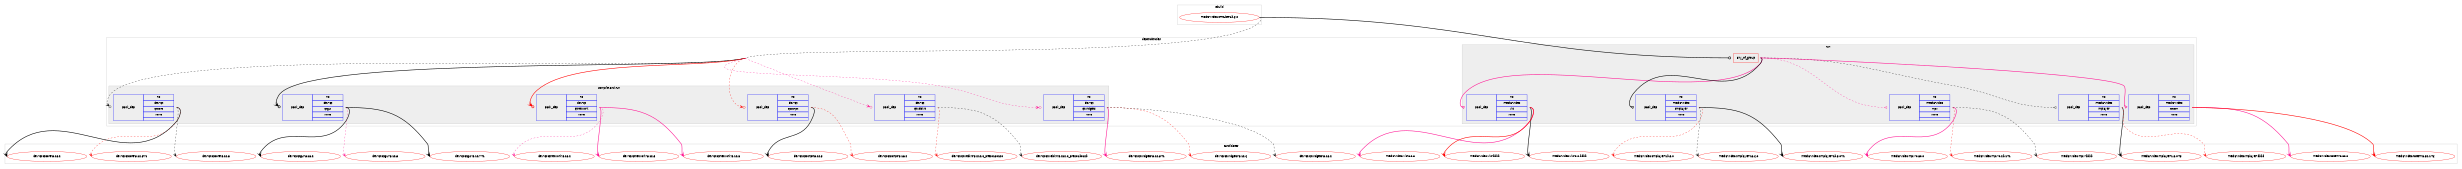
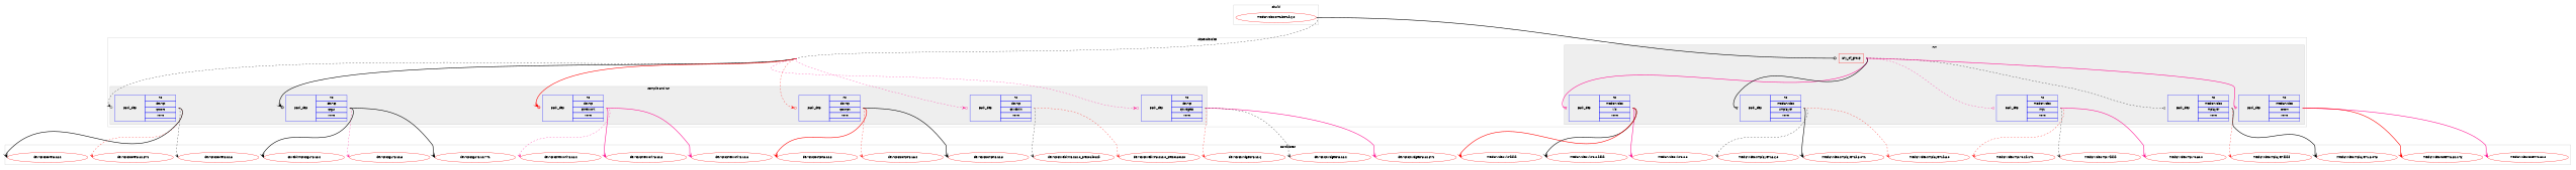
  digraph {
    compound=true
    concentrate=true
    fontname=Helvetica
    fontsize=10
    newrank=true
    rankdir=TB
    ranksep=1.5
    node [color=red fontname=Helvetica fontsize=10]
    edge [arrowhead=vee color=black headport=w style=bold tailport=e weight=100]
    n1 [label="media-video/smtube-19.6.0" width=4]
    n2 [color=blue label=<<TABLE BORDER="0" CELLBORDER="1" CELLSPACING="0" CELLPADDING="4" WIDTH="220"><TR><TD ROWSPAN="6" CELLPADDING="30">pack_dep</TD></TR><TR><TD WIDTH="110">no</TD></TR><TR><TD>dev-qt</TD></TR><TR><TD>qtcore</TD></TR><TR><TD>none</TD></TR><TR><TD></TD></TR></TABLE>> shape=none]
    n3 [color=blue label=<<TABLE BORDER="0" CELLBORDER="1" CELLSPACING="0" CELLPADDING="4" WIDTH="220"><TR><TD ROWSPAN="6" CELLPADDING="30">pack_dep</TD></TR><TR><TD WIDTH="110">no</TD></TR><TR><TD>dev-qt</TD></TR><TR><TD>qtgui</TD></TR><TR><TD>none</TD></TR><TR><TD></TD></TR></TABLE>> shape=none]
    n4 [color=blue label=<<TABLE BORDER="0" CELLBORDER="1" CELLSPACING="0" CELLPADDING="4" WIDTH="220"><TR><TD ROWSPAN="6" CELLPADDING="30">pack_dep</TD></TR><TR><TD WIDTH="110">no</TD></TR><TR><TD>dev-qt</TD></TR><TR><TD>qtnetwork</TD></TR><TR><TD>none</TD></TR><TR><TD></TD></TR></TABLE>> shape=none]
    n5 [color=blue label=<<TABLE BORDER="0" CELLBORDER="1" CELLSPACING="0" CELLPADDING="4" WIDTH="220"><TR><TD ROWSPAN="6" CELLPADDING="30">pack_dep</TD></TR><TR><TD WIDTH="110">no</TD></TR><TR><TD>dev-qt</TD></TR><TR><TD>qtscript</TD></TR><TR><TD>none</TD></TR><TR><TD></TD></TR></TABLE>> shape=none]
    n6 [color=blue label=<<TABLE BORDER="0" CELLBORDER="1" CELLSPACING="0" CELLPADDING="4" WIDTH="220"><TR><TD ROWSPAN="6" CELLPADDING="30">pack_dep</TD></TR><TR><TD WIDTH="110">no</TD></TR><TR><TD>dev-qt</TD></TR><TR><TD>qtwebkit</TD></TR><TR><TD>none</TD></TR><TR><TD></TD></TR></TABLE>> shape=none]
    n7 [color=blue label=<<TABLE BORDER="0" CELLBORDER="1" CELLSPACING="0" CELLPADDING="4" WIDTH="220"><TR><TD ROWSPAN="6" CELLPADDING="30">pack_dep</TD></TR><TR><TD WIDTH="110">no</TD></TR><TR><TD>dev-qt</TD></TR><TR><TD>qtwidgets</TD></TR><TR><TD>none</TD></TR><TR><TD></TD></TR></TABLE>> shape=none]
    n8 [color=blue label=<<TABLE BORDER="0" CELLBORDER="1" CELLSPACING="0" CELLPADDING="4" WIDTH="220"><TR><TD ROWSPAN="6" CELLPADDING="30">pack_dep</TD></TR><TR><TD WIDTH="110">no</TD></TR><TR><TD>media-video</TD></TR><TR><TD>vlc</TD></TR><TR><TD>none</TD></TR><TR><TD></TD></TR></TABLE>> shape=none]
    n9 [color=blue label=<<TABLE BORDER="0" CELLBORDER="1" CELLSPACING="0" CELLPADDING="4" WIDTH="220"><TR><TD ROWSPAN="6" CELLPADDING="30">pack_dep</TD></TR><TR><TD WIDTH="110">no</TD></TR><TR><TD>media-video</TD></TR><TR><TD>smplayer</TD></TR><TR><TD>none</TD></TR><TR><TD></TD></TR></TABLE>> shape=none]
    n10 [color=blue label=<<TABLE BORDER="0" CELLBORDER="1" CELLSPACING="0" CELLPADDING="4" WIDTH="220"><TR><TD ROWSPAN="6" CELLPADDING="30">pack_dep</TD></TR><TR><TD WIDTH="110">no</TD></TR><TR><TD>media-video</TD></TR><TR><TD>mpv</TD></TR><TR><TD>none</TD></TR><TR><TD></TD></TR></TABLE>> shape=none]
    n11 [color=blue label=<<TABLE BORDER="0" CELLBORDER="1" CELLSPACING="0" CELLPADDING="4" WIDTH="220"><TR><TD ROWSPAN="6" CELLPADDING="30">pack_dep</TD></TR><TR><TD WIDTH="110">no</TD></TR><TR><TD>media-video</TD></TR><TR><TD>mplayer</TD></TR><TR><TD>none</TD></TR><TR><TD></TD></TR></TABLE>> shape=none]
    n12 [color=blue label=<<TABLE BORDER="0" CELLBORDER="1" CELLSPACING="0" CELLPADDING="4" WIDTH="220"><TR><TD ROWSPAN="6" CELLPADDING="30">pack_dep</TD></TR><TR><TD WIDTH="110">no</TD></TR><TR><TD>media-video</TD></TR><TR><TD>totem</TD></TR><TR><TD>none</TD></TR><TR><TD></TD></TR></TABLE>> shape=none]
    n13 [label=<<TABLE BORDER="0" CELLBORDER="1" CELLSPACING="0" CELLPADDING="4"><TR><TD CELLPADDING="10">any_of_group</TD></TR></TABLE>> shape=none]
    n14 [label="dev-qt/qtcore-5.12.3" width=4]
    n15 [label="dev-qt/qtcore-5.12.5-r1" width=4]
    n16 [label="dev-qt/qtcore-5.13.2" width=4]
    n17 [label="dev-qt/qtgui-5.12.7-r1" width=4]
    n18 [label="dev-qt/qtgui-5.12.5" width=4]
-   n19 [label="dev-qt/qtgui-5.13.2" width=4]
+   n19 [label="qtwebkit-qt/qtgui-5.13.2" width=4]
    n20 [label="dev-qt/qtnetwork-5.12.3" width=4]
    n21 [label="dev-qt/qtnetwork-5.12.5" width=4]
    n22 [label="dev-qt/qtnetwork-5.13.2" width=4]
    n23 [label="dev-qt/qtwebkit-5.212.0_pre20180120" width=4]
    n24 [label="dev-qt/qtwebkit-5.212.0_pre20190129" width=4]
+   n25 [label="dev-qt/qtscript-5.12.3" width=4]
    n26 [label="dev-qt/qtscript-5.12.5" width=4]
    n27 [label="dev-qt/qtscript-5.13.2" width=4]
    n28 [label="dev-qt/qtwidgets-5.12.6" width=4]
    n29 [label="dev-qt/qtwidgets-5.12.5-r1" width=4]
    n30 [label="dev-qt/qtwidgets-5.13.2" width=4]
    n31 [label="media-video/smplayer-18.6.0" width=4]
    n32 [label="media-video/smplayer-19.5.0" width=4]
    n33 [label="media-video/smplayer-19.5.0-r1" width=4]
    n34 [label="media-video/mpv-0.29.1-r1" width=4]
    n35 [label="media-video/mpv-0.30.0" width=4]
    n36 [label="media-video/mpv-9999" width=4]
    n37 [label="media-video/totem-3.30.0" width=4]
    n38 [label="media-video/totem-3.32.1-r6" width=4]
    n39 [label="media-video/mplayer-1.3.0-r5" width=4]
    n40 [label="media-video/mplayer-9999" width=4]
    n41 [label="media-video/vlc-3.0.8" width=4]
    n42 [label="media-video/vlc-3.0.9999" width=4]
    n43 [label="media-video/vlc-9999" width=4]
    subgraph cluster_1 {
      color=gray
      label=<<i>ebuild</i>>
      rank=same
      n1
    }
    subgraph cluster_2 {
      color=gray
      label=<<i>dependencies</i>>
      subgraph cluster_3 {
        color=gray
        fillcolor="#eeeeee"
        label=<<i>compile</i>>
        style=filled
      }
      subgraph cluster_4 {
        color=gray
        fillcolor="#eeeeee"
        label=<<i>compile and run</i>>
        style=filled
        subgraph sub_5 {
          color=gray
          fillcolor="#eeeeee"
          label=<<i>compile and run</i>>
          style=filled
          n2
        }
        subgraph sub_6 {
          color=gray
          fillcolor="#eeeeee"
          label=<<i>compile and run</i>>
          style=filled
          n3
        }
        subgraph sub_7 {
          color=gray
          fillcolor="#eeeeee"
          label=<<i>compile and run</i>>
          style=filled
          n4
        }
        subgraph sub_8 {
          color=gray
          fillcolor="#eeeeee"
          label=<<i>compile and run</i>>
          style=filled
          n5
        }
        subgraph sub_9 {
          color=gray
          fillcolor="#eeeeee"
          label=<<i>compile and run</i>>
          style=filled
          n6
        }
        subgraph sub_10 {
          color=gray
          fillcolor="#eeeeee"
          label=<<i>compile and run</i>>
          style=filled
          n7
        }
      }
      subgraph cluster_11 {
        color=gray
        fillcolor="#eeeeee"
        label=<<i>run</i>>
        style=filled
        subgraph sub_12 {
          color=gray
          fillcolor="#eeeeee"
          label=<<i>run</i>>
          style=filled
          n13
          subgraph sub_13 {
            color=gray
            fillcolor="#eeeeee"
            label=<<i>run</i>>
            style=filled
            n8
          }
          subgraph sub_14 {
            color=gray
            fillcolor="#eeeeee"
            label=<<i>run</i>>
            style=filled
            n9
          }
          subgraph sub_15 {
            color=gray
            fillcolor="#eeeeee"
            label=<<i>run</i>>
            style=filled
            n10
          }
          subgraph sub_16 {
            color=gray
            fillcolor="#eeeeee"
            label=<<i>run</i>>
            style=filled
            n11
          }
          subgraph sub_17 {
            color=gray
            fillcolor="#eeeeee"
            label=<<i>run</i>>
            style=filled
            n12
          }
        }
      }
    }
    subgraph cluster_18 {
      color=gray
      label=<<i>candidates</i>>
      rank=same
      subgraph sub_19 {
        color=black
        label=<<i>candidates</i>>
        nodesep=1
        rank=same
        n14
        n15
        n16
      }
      subgraph sub_20 {
        color=black
        label=<<i>candidates</i>>
        nodesep=1
        rank=same
        n17
        n18
        n19
      }
      subgraph sub_21 {
        color=black
        label=<<i>candidates</i>>
        nodesep=1
        rank=same
        n20
        n21
        n22
      }
      subgraph sub_22 {
        color=black
        label=<<i>candidates</i>>
        nodesep=1
        rank=same
        n23
        n24
      }
      subgraph sub_23 {
        color=black
        label=<<i>candidates</i>>
        nodesep=1
        rank=same
+       n25
        n26
        n27
      }
      subgraph sub_24 {
        color=black
        label=<<i>candidates</i>>
        nodesep=1
        rank=same
        n28
        n29
        n30
      }
      subgraph sub_25 {
        color=black
        label=<<i>candidates</i>>
        nodesep=1
        rank=same
        n31
        n32
        n33
      }
      subgraph sub_26 {
        color=black
        label=<<i>candidates</i>>
        nodesep=1
        rank=same
        n34
        n35
        n36
      }
      subgraph sub_27 {
        color=black
        label=<<i>candidates</i>>
        nodesep=1
        rank=same
        n37
        n38
      }
      subgraph sub_28 {
        color=black
        label=<<i>candidates</i>>
        nodesep=1
        rank=same
        n39
        n40
      }
      subgraph sub_29 {
        color=black
        label=<<i>candidates</i>>
        nodesep=1
        rank=same
        n41
        n42
        n43
      }
    }
    n1 -> n2 [arrowhead=odotvee style=dashed weight=20]
    n1 -> n3 [arrowhead=odotvee weight=20]
    n1 -> n4 [arrowhead=odotvee color=red weight=20]
    n1 -> n5 [arrowhead=odotvee color=red style=dashed weight=20]
    n1 -> n6 [arrowhead=odotvee color=deeppink style=dashed weight=20]
    n1 -> n7 [arrowhead=odotvee color=deeppink style=dashed weight=20]
    n1 -> n13 [arrowhead=odot weight=20]
    n2 -> n14 [style=dashed]
    n2 -> n15 [color=red style=dashed]
    n2 -> n16
    n3 -> n17
    n3 -> n18 [color=deeppink style=dashed]
    n3 -> n19
    n4 -> n20 [color=deeppink]
    n4 -> n21 [color=deeppink]
    n4 -> n22 [color=deeppink style=dashed]
+   n5 -> n25 [color=red]
    n5 -> n26
    n5 -> n27 [color=red style=dashed]
    n6 -> n23 [color=red style=dashed]
    n6 -> n24 [style=dashed]
    n7 -> n28 [color=red style=dashed]
    n7 -> n29 [color=deeppink]
    n7 -> n30 [style=dashed]
    n8 -> n41 [color=deeppink]
    n8 -> n42
    n8 -> n43 [color=red]
    n9 -> n31 [style=dashed]
    n9 -> n32 [color=red style=dashed]
    n9 -> n33
    n10 -> n34 [color=red style=dashed]
    n10 -> n35 [color=deeppink]
    n10 -> n36 [style=dashed]
    n11 -> n39
    n11 -> n40 [color=red style=dashed]
    n12 -> n37 [color=deeppink]
    n12 -> n38 [color=red]
    n13 -> n8 [arrowhead=oinv color=deeppink weight=20]
    n13 -> n9 [arrowhead=oinv weight=20]
    n13 -> n10 [arrowhead=oinv color=deeppink style=dashed weight=20]
    n13 -> n11 [arrowhead=oinv style=dashed weight=20]
    n13 -> n12 [arrowhead=oinv color=deeppink weight=20]
  }
